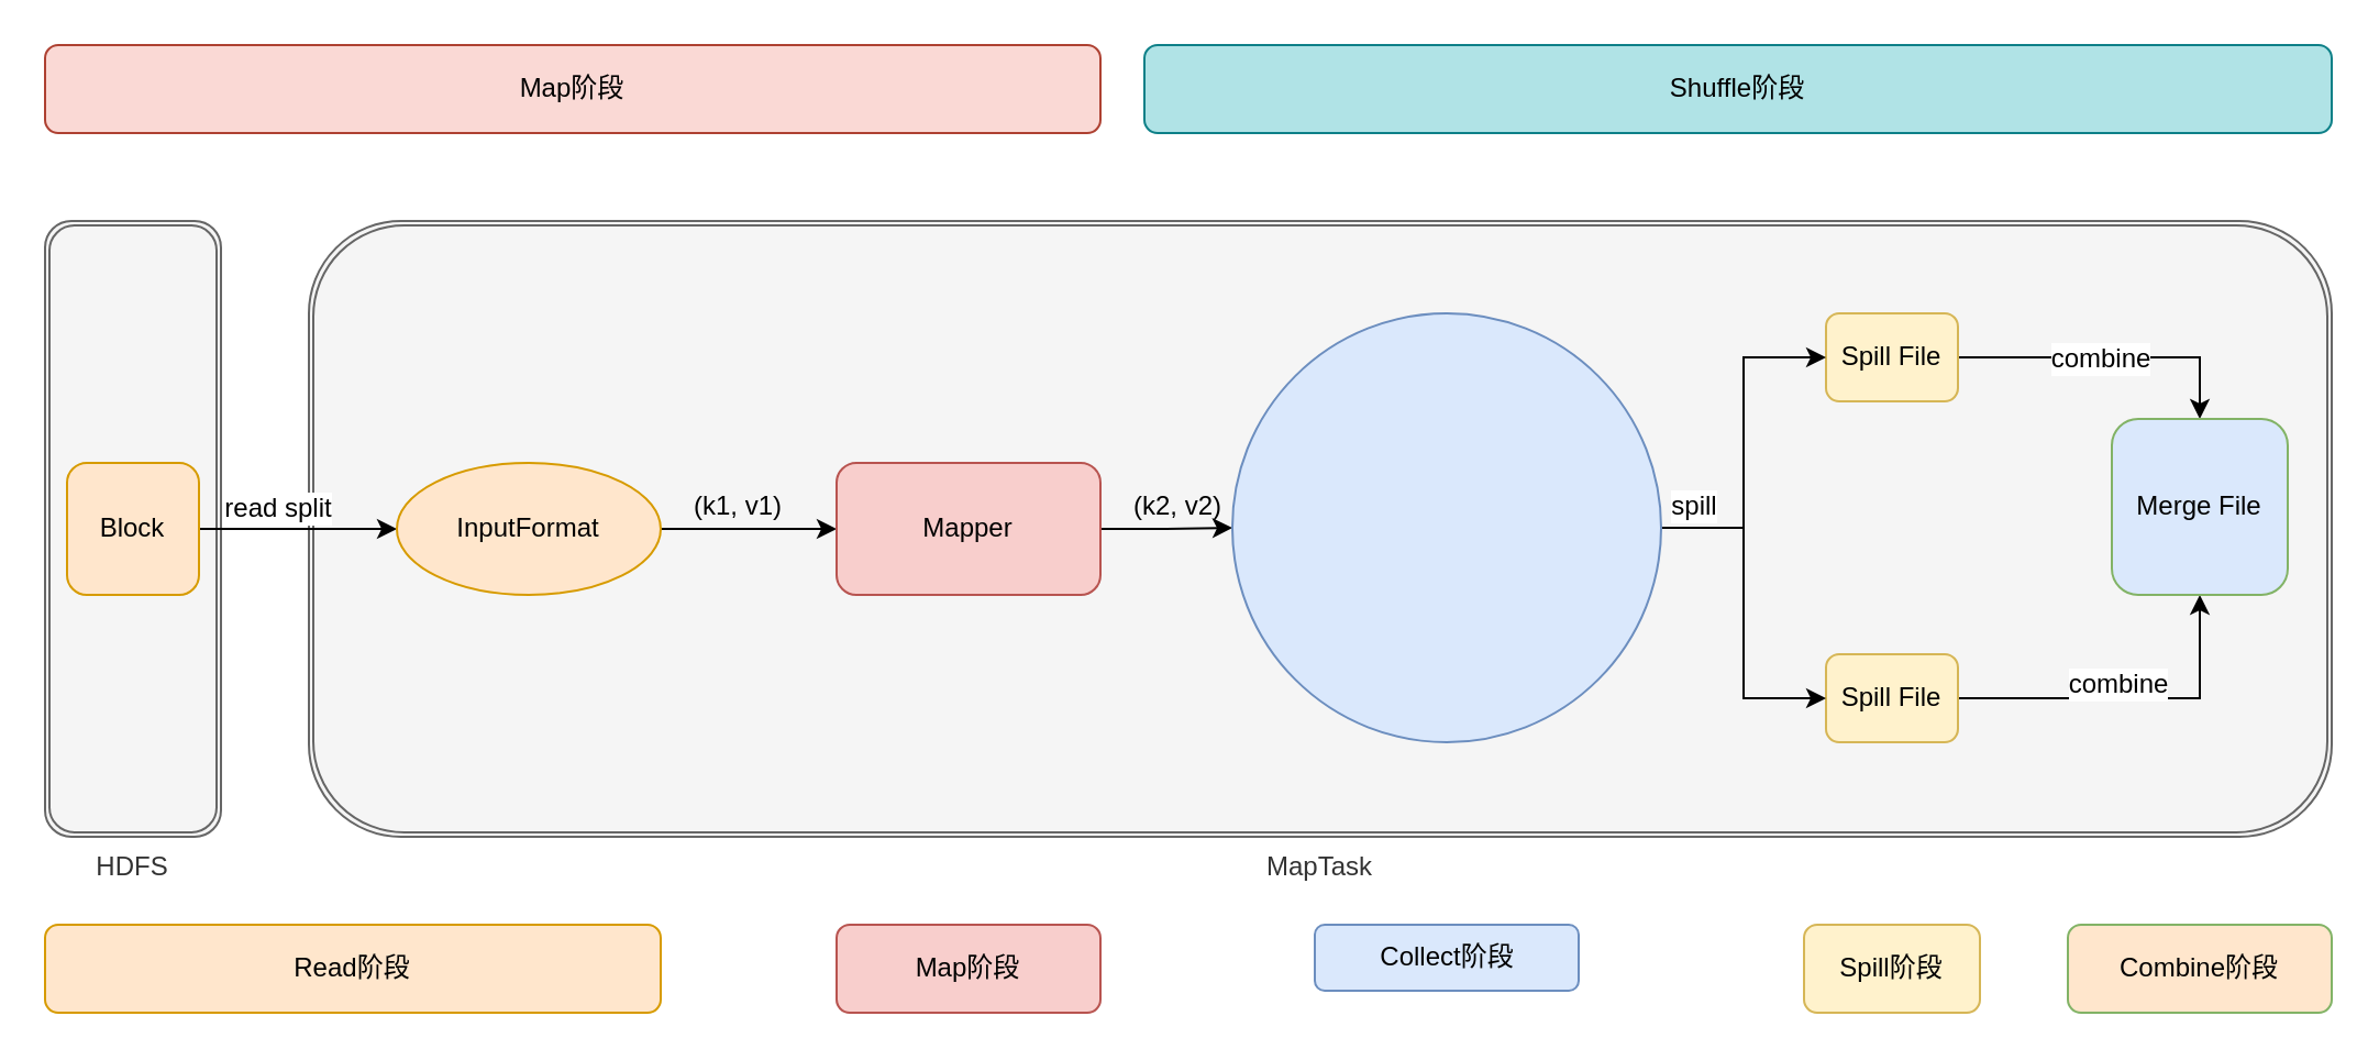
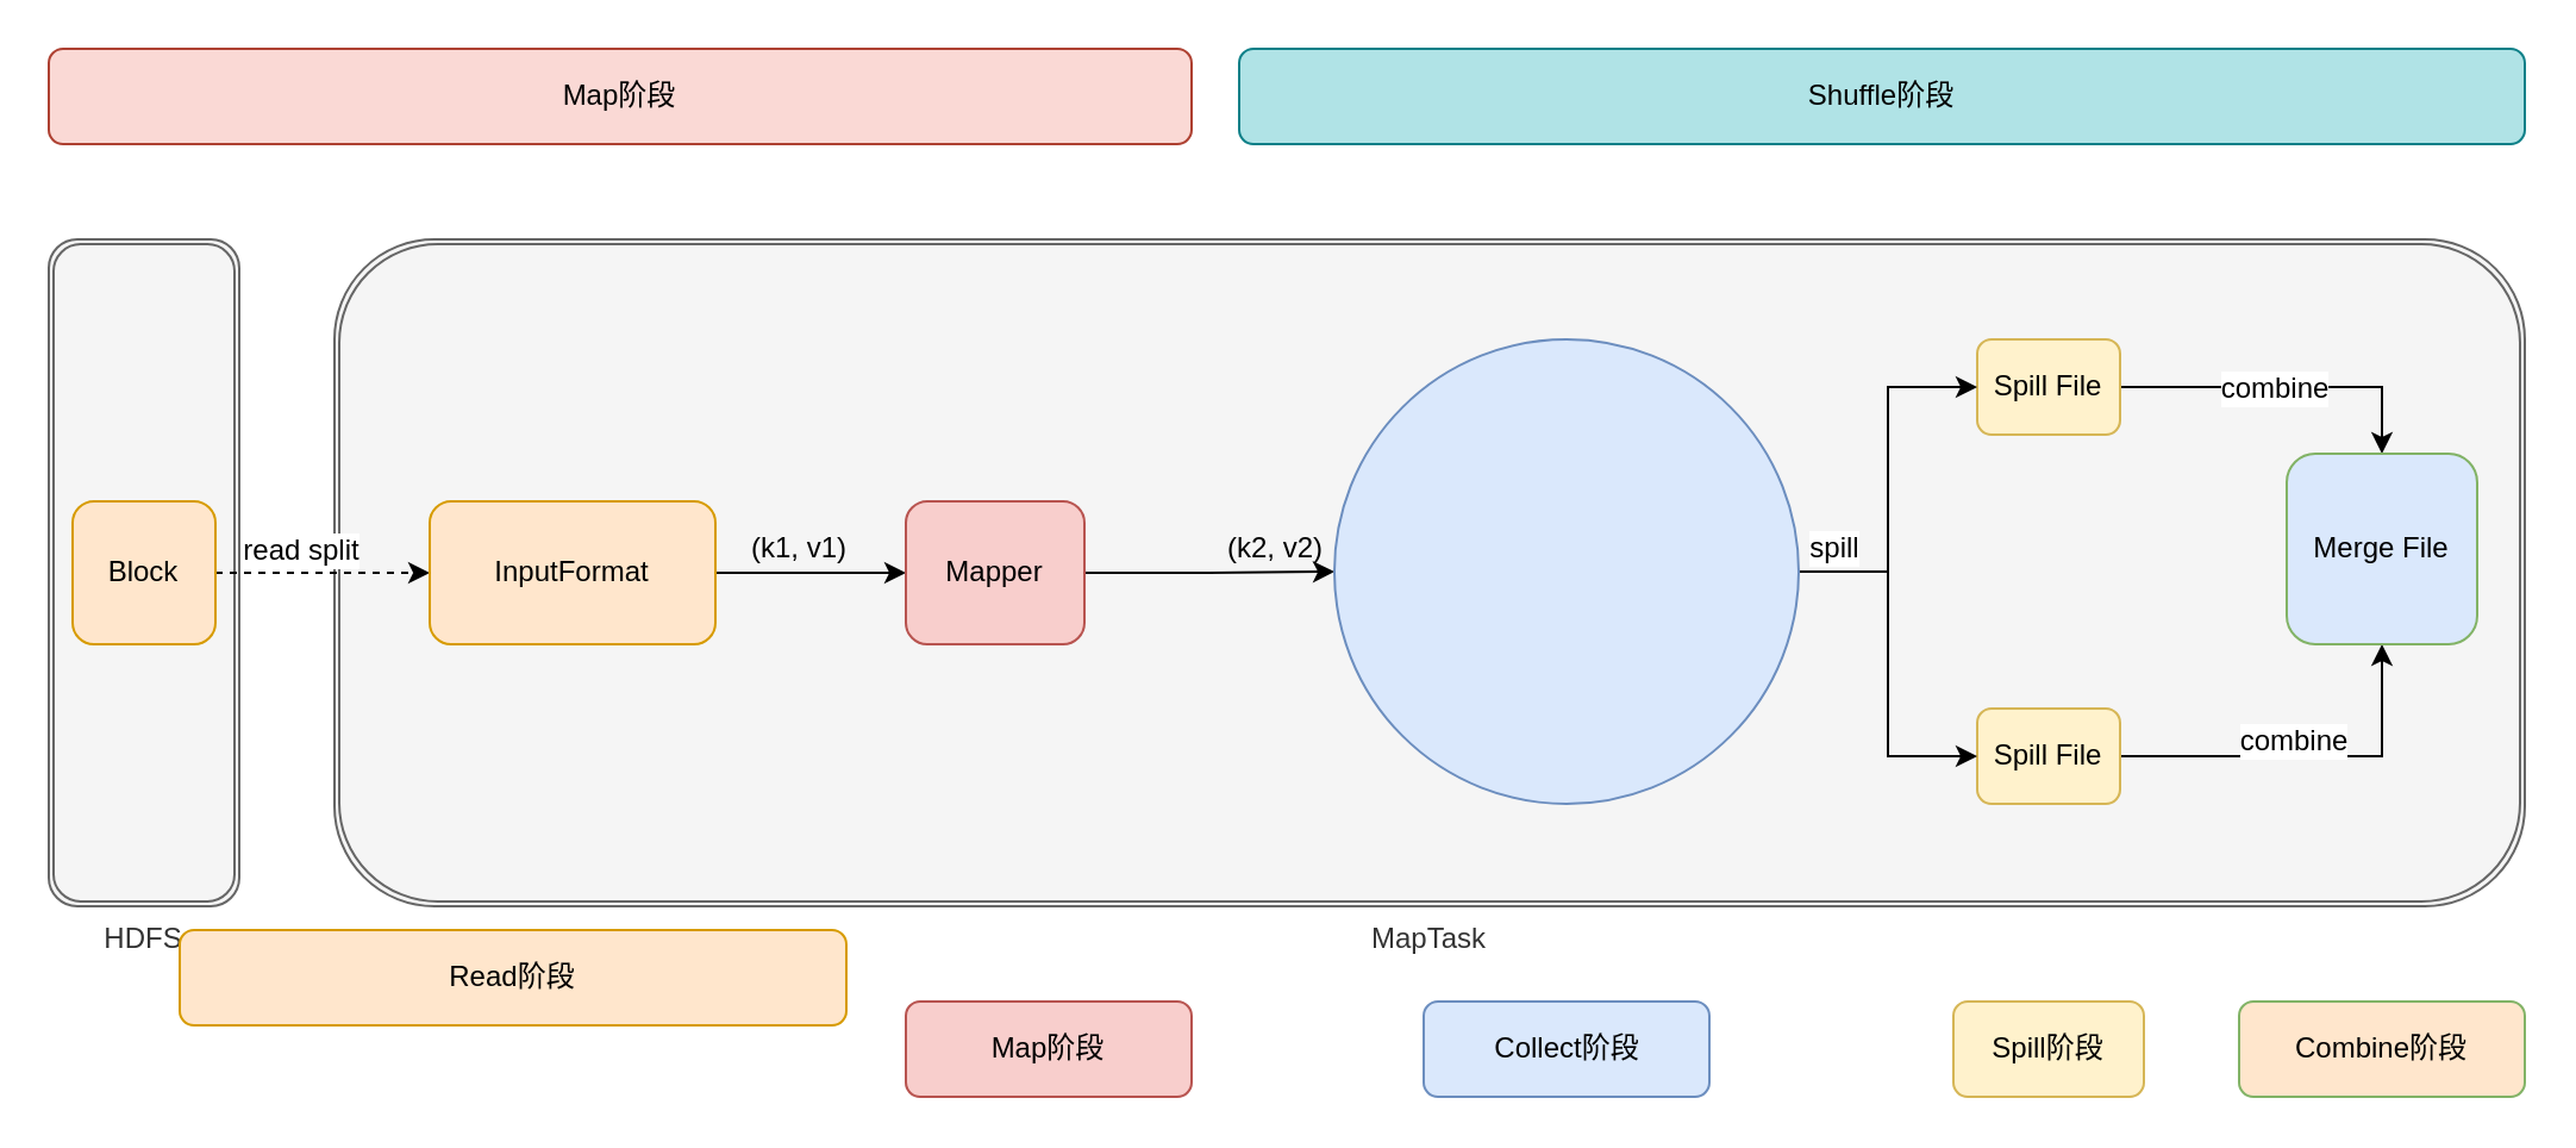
  <mxCell id="0" />
  <mxCell id="1" parent="0" />
  <mxCell id="2" value="HDFS" style="shape=ext;double=1;rounded=1;whiteSpace=wrap;html=1;fillColor=#f5f5f5;strokeColor=#666666;fontColor=#333333;labelPosition=center;verticalLabelPosition=bottom;align=center;verticalAlign=top;" parent="1" vertex="1"><mxGeometry x="20" y="100" width="80" height="280" as="geometry" /></mxCell>
  <mxCell id="3" value="MapTask" style="shape=ext;double=1;rounded=1;whiteSpace=wrap;html=1;fillColor=#f5f5f5;strokeColor=#666666;fontColor=#333333;labelPosition=center;verticalLabelPosition=bottom;align=center;verticalAlign=top;" parent="1" vertex="1"><mxGeometry x="140" y="100" width="920" height="280" as="geometry" /></mxCell>
- <mxCell id="4" value="Read阶段" style="rounded=1;whiteSpace=wrap;html=1;fillColor=#ffe6cc;strokeColor=#d79b00;" parent="1" vertex="1"><mxGeometry x="20" y="420" width="280" height="40" as="geometry" /></mxCell>
- <mxCell id="5" style="edgeStyle=orthogonalEdgeStyle;rounded=0;orthogonalLoop=1;jettySize=auto;html=1;entryX=0;entryY=0.5;entryDx=0;entryDy=0;" parent="1" source="7" target="9" edge="1"><mxGeometry relative="1" as="geometry"><mxPoint x="140" y="240" as="targetPoint" /></mxGeometry></mxCell>
+ <mxCell id="4" value="Read阶段" style="rounded=1;whiteSpace=wrap;html=1;fillColor=#ffe6cc;strokeColor=#d79b00;" parent="1" vertex="1"><mxGeometry x="75" y="390" width="280" height="40" as="geometry" /></mxCell>
+ <mxCell id="5" style="edgeStyle=orthogonalEdgeStyle;rounded=0;orthogonalLoop=1;jettySize=auto;html=1;entryX=0;entryY=0.5;entryDx=0;entryDy=0;dashed=1;" parent="1" source="7" target="9" edge="1"><mxGeometry relative="1" as="geometry"><mxPoint x="140" y="240" as="targetPoint" /></mxGeometry></mxCell>
  <mxCell id="6" value="read split" style="text;html=1;align=center;verticalAlign=middle;resizable=0;points=[];;labelBackgroundColor=#ffffff;" parent="5" vertex="1" connectable="0"><mxGeometry x="-0.04" relative="1" as="geometry"><mxPoint x="-8" y="-10" as="offset" /></mxGeometry></mxCell>
  <mxCell id="7" value="Block" style="rounded=1;whiteSpace=wrap;html=1;fillColor=#ffe6cc;strokeColor=#d79b00;" parent="1" vertex="1"><mxGeometry x="30" y="210" width="60" height="60" as="geometry" /></mxCell>
  <mxCell id="8" style="edgeStyle=orthogonalEdgeStyle;rounded=0;orthogonalLoop=1;jettySize=auto;html=1;entryX=0;entryY=0.5;entryDx=0;entryDy=0;" parent="1" source="9" target="12" edge="1"><mxGeometry relative="1" as="geometry" /></mxCell>
- <mxCell id="9" value="InputFormat" style="ellipse;whiteSpace=wrap;html=1;fillColor=#ffe6cc;strokeColor=#d79b00;" parent="1" vertex="1"><mxGeometry x="180" y="210" width="120" height="60" as="geometry" /></mxCell>
+ <mxCell id="9" value="InputFormat" style="rounded=1;whiteSpace=wrap;html=1;fillColor=#ffe6cc;strokeColor=#d79b00;" parent="1" vertex="1"><mxGeometry x="180" y="210" width="120" height="60" as="geometry" /></mxCell>
  <mxCell id="10" value="Map阶段" style="rounded=1;whiteSpace=wrap;html=1;fillColor=#f8cecc;strokeColor=#b85450;" parent="1" vertex="1"><mxGeometry x="380" y="420" width="120" height="40" as="geometry" /></mxCell>
  <mxCell id="11" style="edgeStyle=orthogonalEdgeStyle;rounded=0;orthogonalLoop=1;jettySize=auto;html=1;entryX=0;entryY=0.5;entryDx=0;entryDy=0;" parent="1" source="12" target="28" edge="1"><mxGeometry relative="1" as="geometry" /></mxCell>
- <mxCell id="12" value="Mapper" style="rounded=1;whiteSpace=wrap;html=1;fillColor=#f8cecc;strokeColor=#b85450;" parent="1" vertex="1"><mxGeometry x="380" y="210" width="120" height="60" as="geometry" /></mxCell>
+ <mxCell id="12" value="Mapper" style="rounded=1;whiteSpace=wrap;html=1;fillColor=#f8cecc;strokeColor=#b85450;" parent="1" vertex="1"><mxGeometry x="380" y="210" width="75" height="60" as="geometry" /></mxCell>
  <mxCell id="13" value="(k1, v1)" style="text;html=1;align=center;verticalAlign=middle;resizable=0;points=[];;autosize=1;" parent="1" vertex="1"><mxGeometry x="305" y="220" width="60" height="20" as="geometry" /></mxCell>
  <mxCell id="14" value="(k2, v2)" style="text;html=1;align=center;verticalAlign=middle;resizable=0;points=[];;autosize=1;" parent="1" vertex="1"><mxGeometry x="505" y="220" width="60" height="20" as="geometry" /></mxCell>
- <mxCell id="15" value="Collect阶段" style="rounded=1;whiteSpace=wrap;html=1;fillColor=#dae8fc;strokeColor=#6c8ebf;" parent="1" vertex="1"><mxGeometry x="597.5" y="420" width="120" height="30" as="geometry" /></mxCell>
+ <mxCell id="15" value="Collect阶段" style="rounded=1;whiteSpace=wrap;html=1;fillColor=#dae8fc;strokeColor=#6c8ebf;" parent="1" vertex="1"><mxGeometry x="597.5" y="420" width="120" height="40" as="geometry" /></mxCell>
  <mxCell id="16" style="edgeStyle=orthogonalEdgeStyle;rounded=0;orthogonalLoop=1;jettySize=auto;html=1;entryX=0.5;entryY=0;entryDx=0;entryDy=0;" parent="1" source="18" target="22" edge="1"><mxGeometry relative="1" as="geometry" /></mxCell>
  <mxCell id="17" value="combine" style="text;html=1;align=center;verticalAlign=middle;resizable=0;points=[];;labelBackgroundColor=#ffffff;" parent="16" vertex="1" connectable="0"><mxGeometry x="0.024" y="1" relative="1" as="geometry"><mxPoint x="-7" y="1" as="offset" /></mxGeometry></mxCell>
  <mxCell id="18" value="Spill File" style="rounded=1;whiteSpace=wrap;html=1;fillColor=#fff2cc;strokeColor=#d6b656;" parent="1" vertex="1"><mxGeometry x="830" y="142" width="60" height="40" as="geometry" /></mxCell>
  <mxCell id="19" style="edgeStyle=orthogonalEdgeStyle;rounded=0;orthogonalLoop=1;jettySize=auto;html=1;entryX=0.5;entryY=1;entryDx=0;entryDy=0;" parent="1" source="20" target="22" edge="1"><mxGeometry relative="1" as="geometry" /></mxCell>
  <mxCell id="20" value="Spill File" style="rounded=1;whiteSpace=wrap;html=1;fillColor=#fff2cc;strokeColor=#d6b656;" parent="1" vertex="1"><mxGeometry x="830" y="297" width="60" height="40" as="geometry" /></mxCell>
  <mxCell id="21" value="Spill阶段" style="rounded=1;whiteSpace=wrap;html=1;fillColor=#fff2cc;strokeColor=#d6b656;" parent="1" vertex="1"><mxGeometry x="820" y="420" width="80" height="40" as="geometry" /></mxCell>
  <mxCell id="22" value="Merge File" style="rounded=1;whiteSpace=wrap;html=1;fillColor=#dae8fc;strokeColor=#82b366;" parent="1" vertex="1"><mxGeometry x="960" y="190" width="80" height="80" as="geometry" /></mxCell>
  <mxCell id="23" value="combine" style="text;html=1;align=center;verticalAlign=middle;resizable=0;points=[];;labelBackgroundColor=#ffffff;" parent="1" vertex="1" connectable="0"><mxGeometry x="930" y="310" as="geometry"><mxPoint x="32" as="offset" /></mxGeometry></mxCell>
  <mxCell id="24" value="Combine阶段" style="rounded=1;whiteSpace=wrap;html=1;fillColor=#ffe6cc;strokeColor=#82b366;" parent="1" vertex="1"><mxGeometry x="940" y="420" width="120" height="40" as="geometry" /></mxCell>
  <mxCell id="25" style="edgeStyle=orthogonalEdgeStyle;rounded=0;orthogonalLoop=1;jettySize=auto;html=1;entryX=0;entryY=0.5;entryDx=0;entryDy=0;" parent="1" source="28" target="18" edge="1"><mxGeometry relative="1" as="geometry" /></mxCell>
  <mxCell id="26" value="spill" style="text;html=1;align=center;verticalAlign=middle;resizable=0;points=[];;labelBackgroundColor=#ffffff;" parent="25" vertex="1" connectable="0"><mxGeometry x="-0.328" y="-1" relative="1" as="geometry"><mxPoint x="-24" y="3" as="offset" /></mxGeometry></mxCell>
  <mxCell id="27" style="edgeStyle=orthogonalEdgeStyle;rounded=0;orthogonalLoop=1;jettySize=auto;html=1;entryX=0;entryY=0.5;entryDx=0;entryDy=0;" parent="1" source="28" target="20" edge="1"><mxGeometry relative="1" as="geometry" /></mxCell>
  <mxCell id="28" value="" style="ellipse;whiteSpace=wrap;html=1;aspect=fixed;fillColor=#dae8fc;strokeColor=#6c8ebf;" parent="1" vertex="1"><mxGeometry x="560" y="142" width="195" height="195" as="geometry" /></mxCell>
  <mxCell id="29" value="Map阶段" style="rounded=1;whiteSpace=wrap;html=1;fillColor=#fad9d5;strokeColor=#ae4132;" vertex="1" parent="1"><mxGeometry x="20" y="20" width="480" height="40" as="geometry" /></mxCell>
  <mxCell id="30" value="Shuffle阶段" style="rounded=1;whiteSpace=wrap;html=1;fillColor=#b0e3e6;strokeColor=#0e8088;" vertex="1" parent="1"><mxGeometry x="520" y="20" width="540" height="40" as="geometry" /></mxCell>
